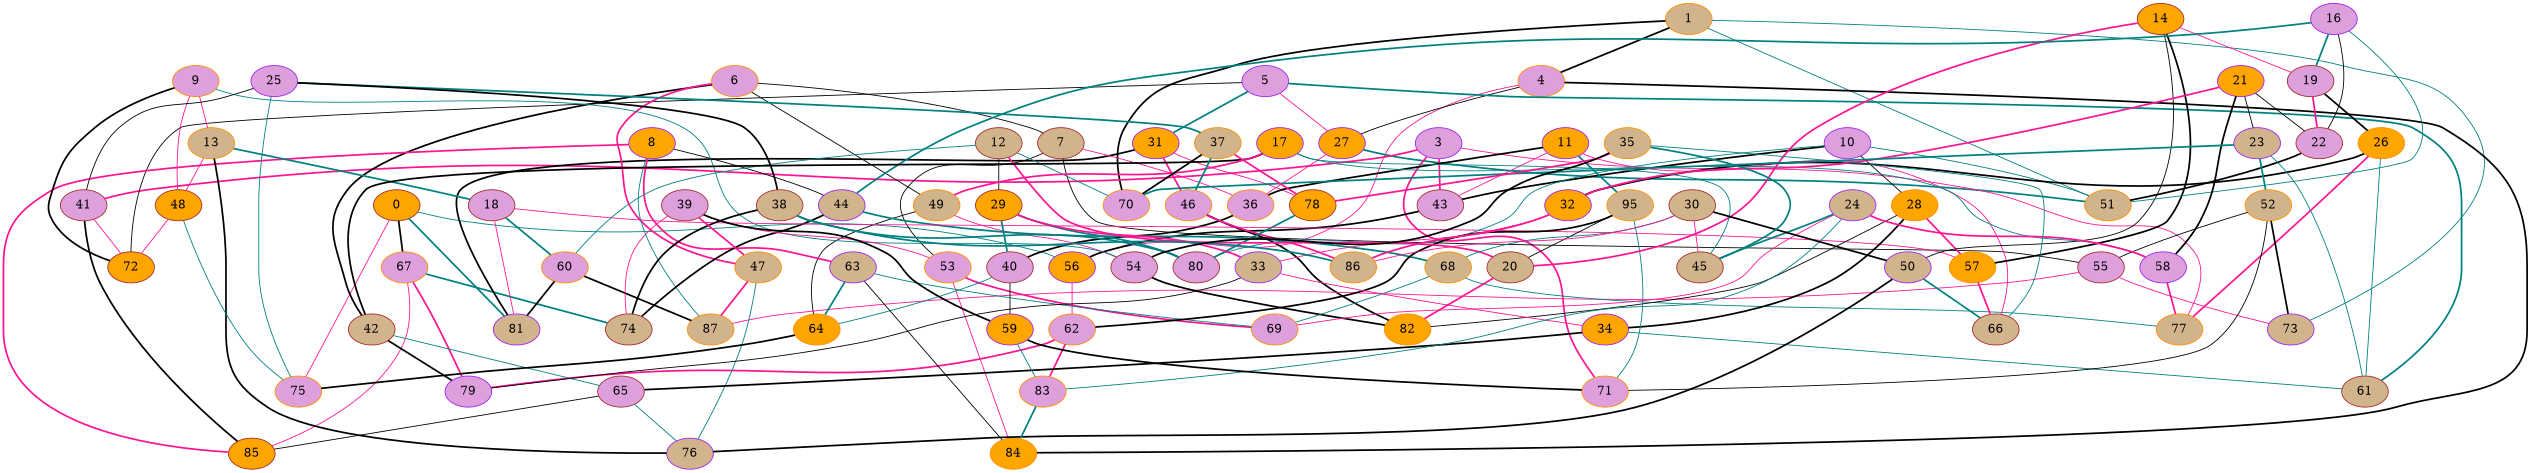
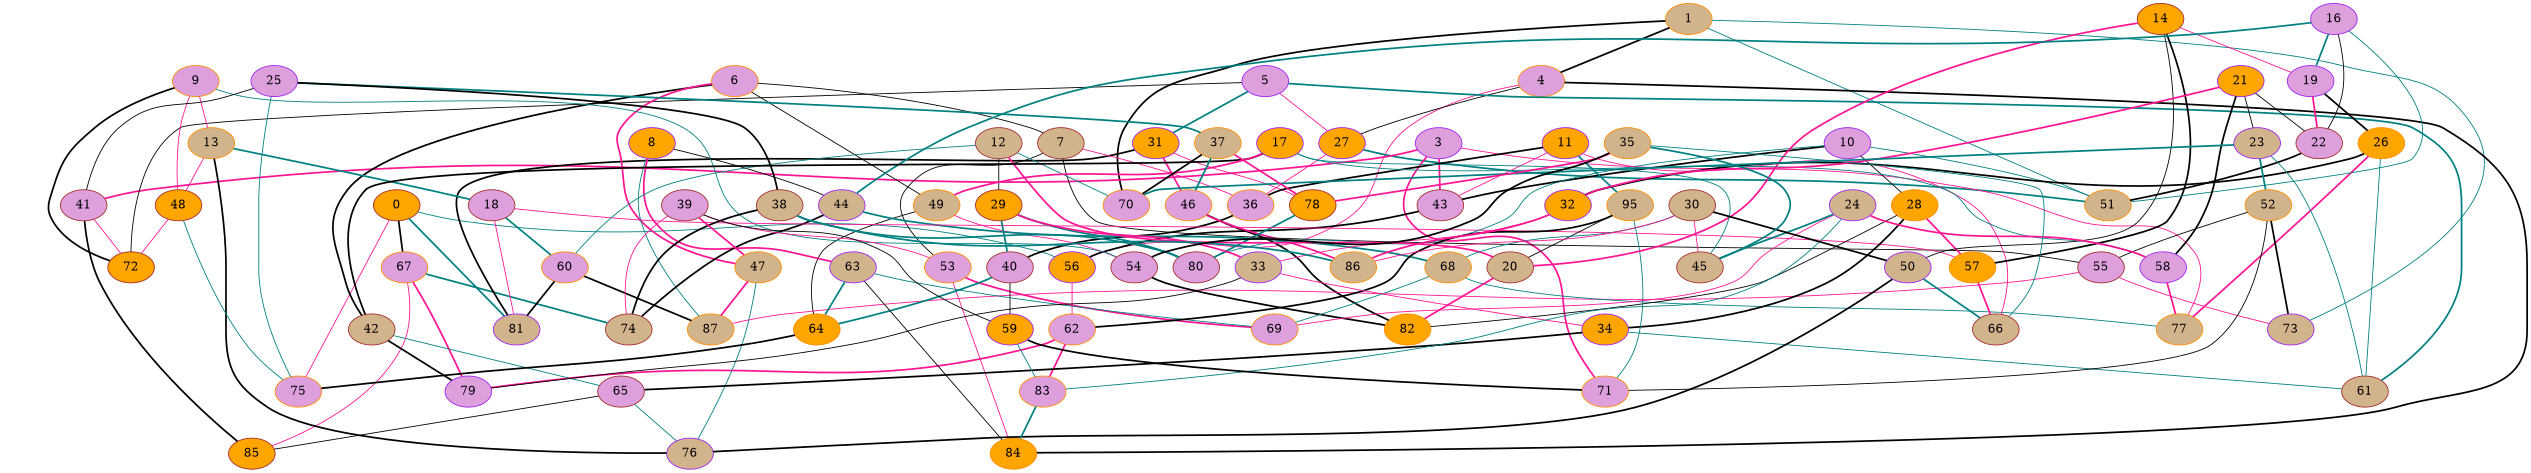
  graph {
    node [color=darkorange fillcolor=tan style=filled]
    edge [color=black style=bold]
    1
    4 [fillcolor=plum]
    51
    70 [fillcolor=plum]
    73 [color=purple]
    56 [color=purple fillcolor=orange]
    27 [color=purple fillcolor=orange]
    84 [fillcolor=orange]
    n9 [color=brown fillcolor=orange label=0]
    67 [fillcolor=plum]
    75 [fillcolor=plum]
    81 [color=purple]
    62 [fillcolor=plum]
    85 [color=brown fillcolor=orange]
    79 [color=purple fillcolor=plum]
    74 [color=brown]
    3 [color=purple fillcolor=plum]
    41 [color=brown fillcolor=plum]
    43 [color=brown fillcolor=plum]
    71 [fillcolor=plum]
    77
    72 [color=brown fillcolor=orange]
    36 [fillcolor=plum]
    5 [color=purple fillcolor=plum]
    31 [color=purple fillcolor=orange]
    61 [color=brown]
    46 [fillcolor=plum]
    78 [color=brown fillcolor=orange]
    7 [color=brown]
    6 [fillcolor=plum]
    42 [color=brown]
    47
    49
    53 [fillcolor=plum]
    55 [color=brown fillcolor=plum]
    65 [color=brown fillcolor=plum]
    87
    76 [color=purple]
    54 [color=brown fillcolor=plum]
    64 [fillcolor=orange]
    40 [color=brown fillcolor=plum]
    69 [fillcolor=plum]
    8 [color=purple fillcolor=orange]
    44 [color=purple]
    63 [color=purple]
    68
    9 [fillcolor=plum]
    13
    48 [color=brown fillcolor=orange]
    18 [color=brown fillcolor=plum]
    82 [fillcolor=orange]
    10 [color=purple fillcolor=plum]
    28 [fillcolor=orange]
    80 [color=brown fillcolor=plum]
    57 [fillcolor=orange]
    34 [color=purple fillcolor=orange]
    11 [color=purple fillcolor=orange]
    n58 [label=95]
    66 [color=brown]
    20 [color=brown]
    12 [color=brown]
    29 [color=brown fillcolor=orange]
    60 [fillcolor=plum]
    33 [color=purple]
    14 [color=brown fillcolor=orange]
-   19 [color=brown fillcolor=plum]
+   19 [color=purple fillcolor=plum]
    50 [color=purple]
    22 [color=brown fillcolor=plum]
    26 [fillcolor=orange]
    83 [fillcolor=plum]
    16 [color=purple fillcolor=plum]
    17 [color=purple fillcolor=orange]
    45 [color=brown]
    58 [color=purple fillcolor=plum]
    32 [color=purple fillcolor=orange]
    21 [color=purple fillcolor=orange]
    23 [color=purple]
    52
    86
    24 [color=purple]
    25 [color=purple fillcolor=plum]
    37
    38 [color=brown]
    59 [color=purple fillcolor=orange]
    30 [color=brown]
    35
    39 [color=brown fillcolor=plum]
    1 -- 4
    1 -- 51 [color=teal style=solid]
    1 -- 70
    1 -- 73 [color=teal style=solid]
    4 -- 56 [color=deeppink style=solid]
    4 -- 27 [style=solid]
    4 -- 84
    56 -- 62 [color=deeppink style=solid]
    27 -- 51 [color=teal]
    27 -- 36 [color=deeppink style=solid]
    n9 -- 56 [color=teal style=solid]
    n9 -- 67
    n9 -- 75 [color=deeppink style=solid]
    n9 -- 81 [color=teal]
    67 -- 85 [color=deeppink style=solid]
    67 -- 79 [color=deeppink]
    67 -- 74 [color=teal]
    62 -- 79 [color=deeppink]
    62 -- 83 [color=deeppink]
    3 -- 41 [color=deeppink]
    3 -- 43 [color=deeppink]
    3 -- 71 [color=deeppink]
    3 -- 77 [color=deeppink style=solid]
    41 -- 85
    41 -- 72 [color=deeppink style=solid]
    43 -- 56
    36 -- 40
    5 -- 27 [color=deeppink style=solid]
    5 -- 72 [style=solid]
    5 -- 31 [color=teal]
    5 -- 61 [color=teal]
    31 -- 81
    31 -- 46 [color=deeppink]
    31 -- 78 [color=deeppink style=solid]
    46 -- 82
    46 -- 86 [color=deeppink]
    78 -- 80 [color=teal]
    7 -- 36 [color=deeppink style=solid]
    7 -- 53 [style=solid]
    7 -- 55 [style=solid]
    6 -- 7 [style=solid]
    6 -- 42
    6 -- 47 [color=deeppink]
    6 -- 49 [style=solid]
    42 -- 79
    42 -- 65 [color=teal style=solid]
    47 -- 87 [color=deeppink]
    47 -- 76 [color=teal style=solid]
    49 -- 54 [color=deeppink style=solid]
    49 -- 64 [style=solid]
    53 -- 84 [color=deeppink style=solid]
    53 -- 69 [color=deeppink]
    55 -- 73 [color=deeppink style=solid]
    55 -- 87 [color=deeppink style=solid]
    65 -- 85 [style=solid]
    65 -- 76 [color=teal style=solid]
    54 -- 82
    64 -- 75
-   40 -- 64 [color=teal style=solid]
+   40 -- 64 [color=teal]
    40 -- 59 [style=solid]
-   8 -- 85 [color=deeppink]
    8 -- 87 [color=teal style=solid]
    8 -- 44 [style=solid]
    8 -- 63 [color=deeppink]
    44 -- 74
    44 -- 68 [color=teal]
    63 -- 84 [style=solid]
    63 -- 64 [color=teal]
    63 -- 69 [color=teal style=solid]
    68 -- 77 [color=teal style=solid]
    68 -- 69 [color=teal style=solid]
    9 -- 72
    9 -- 54 [color=teal style=solid]
    9 -- 13 [color=deeppink style=solid]
    9 -- 48 [color=deeppink style=solid]
    13 -- 76
    13 -- 48 [color=deeppink style=solid]
    13 -- 18 [color=teal]
    48 -- 75 [color=teal style=solid]
    48 -- 72 [color=deeppink style=solid]
    18 -- 81 [color=deeppink style=solid]
    18 -- 57 [color=deeppink style=solid]
    18 -- 60 [color=teal]
    10 -- 51 [color=teal style=solid]
    10 -- 43
    10 -- 28 [style=solid]
    10 -- 80 [color=teal style=solid]
    28 -- 82 [style=solid]
    28 -- 57 [color=deeppink]
    28 -- 34
    57 -- 66 [color=deeppink]
    34 -- 61 [color=teal style=solid]
    34 -- 65
    11 -- 43 [color=deeppink style=solid]
    11 -- 36
    11 -- n58 [color=teal]
    11 -- 66 [color=deeppink style=solid]
    n58 -- 62
    n58 -- 71 [color=teal style=solid]
    n58 -- 20 [style=solid]
    20 -- 82 [color=deeppink]
    12 -- 70 [color=teal style=solid]
    12 -- 20 [color=deeppink]
    12 -- 29 [style=solid]
    12 -- 60 [color=teal style=solid]
    29 -- 40 [color=teal]
    29 -- 80 [color=teal]
    29 -- 33 [color=deeppink]
    60 -- 81
    60 -- 87
    33 -- 79 [style=solid]
    33 -- 34 [color=deeppink style=solid]
    14 -- 57
    14 -- 20 [color=deeppink]
    14 -- 19 [color=deeppink style=solid]
    14 -- 50 [style=solid]
    19 -- 22 [color=deeppink]
    19 -- 26
    50 -- 76
    50 -- 66 [color=teal]
    22 -- 51
    26 -- 77 [color=deeppink]
    26 -- 61 [color=teal style=solid]
    26 -- 32
    83 -- 84 [color=teal]
    16 -- 51 [color=teal style=solid]
    16 -- 44 [color=teal]
    16 -- 19 [color=teal]
    16 -- 22 [style=solid]
    17 -- 42
    17 -- 49 [color=deeppink]
    17 -- 45 [color=teal style=solid]
    17 -- 58 [color=teal style=solid]
    58 -- 77 [color=deeppink]
    32 -- 33 [color=deeppink style=solid]
    32 -- 86 [color=deeppink]
    21 -- 22 [style=solid]
    21 -- 58
    21 -- 32 [color=deeppink]
    21 -- 23 [style=solid]
    23 -- 70 [color=teal]
    23 -- 61 [color=teal style=solid]
    23 -- 52 [color=teal]
    52 -- 73
    52 -- 71 [style=solid]
    52 -- 55 [style=solid]
    24 -- 69 [color=deeppink style=solid]
    24 -- 83 [color=teal style=solid]
    24 -- 45 [color=teal]
    24 -- 58 [color=deeppink]
    25 -- 75 [color=teal style=solid]
    25 -- 41 [style=solid]
    25 -- 37 [color=teal]
    25 -- 38
    37 -- 70
    37 -- 46 [color=teal]
    37 -- 78 [color=deeppink]
    38 -- 74
    38 -- 80 [color=teal]
    38 -- 86 [color=teal]
    59 -- 71
    59 -- 83 [color=teal style=solid]
    30 -- 68 [color=teal style=solid]
    30 -- 50
    30 -- 45 [color=deeppink style=solid]
    30 -- 86 [color=deeppink style=solid]
    35 -- 78 [color=deeppink]
    35 -- 54
    35 -- 66 [color=teal style=solid]
    35 -- 45 [color=teal]
    39 -- 74 [color=deeppink style=solid]
    39 -- 47 [color=deeppink]
    39 -- 53 [color=deeppink style=solid]
-   39 -- 59
+   39 -- 59 [style=solid]
  }
